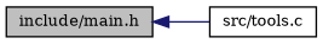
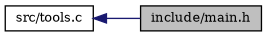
  digraph {
    rankdir=LR
    fontname="DejaVu Serif"
    node [color=black fontname="DejaVu Serif" fontsize=10 shape=record style=filled]
    n1 [fillcolor=grey75 fontcolor=black height=0.2 label="include/main.h" width=0.4]
    n2 [fillcolor=white height=0.2 label="src/tools.c" width=0.4]
-   n1 -> n2 [color=midnightblue dir=back fontname="DejaVu Serif" fontsize=10 labelfontname=Helvetica labelfontsize=10 style=solid]
+   n2 -> n1 [color=midnightblue dir=back fontname="DejaVu Serif" fontsize=10 labelfontname=Helvetica labelfontsize=10 style=solid]
  }
